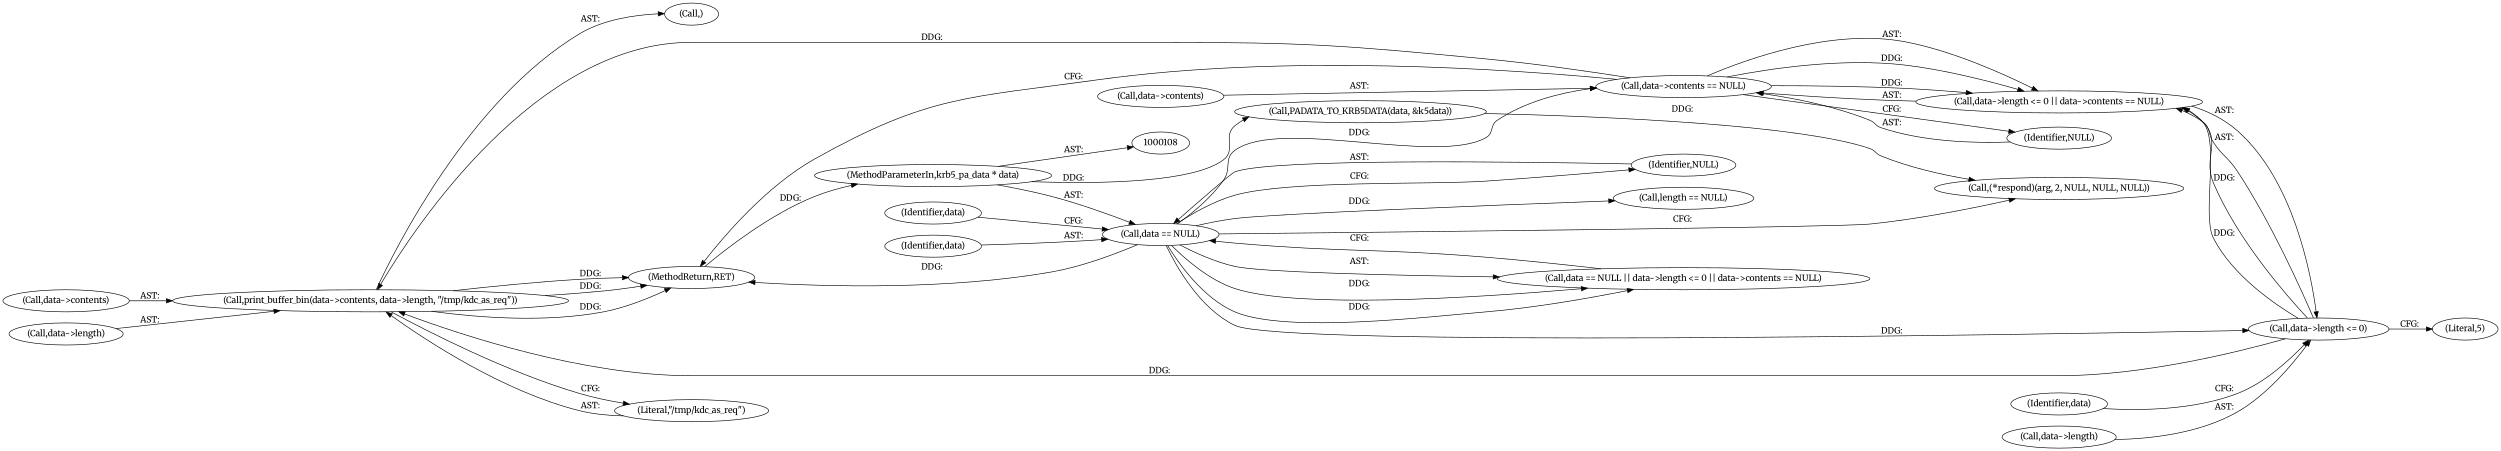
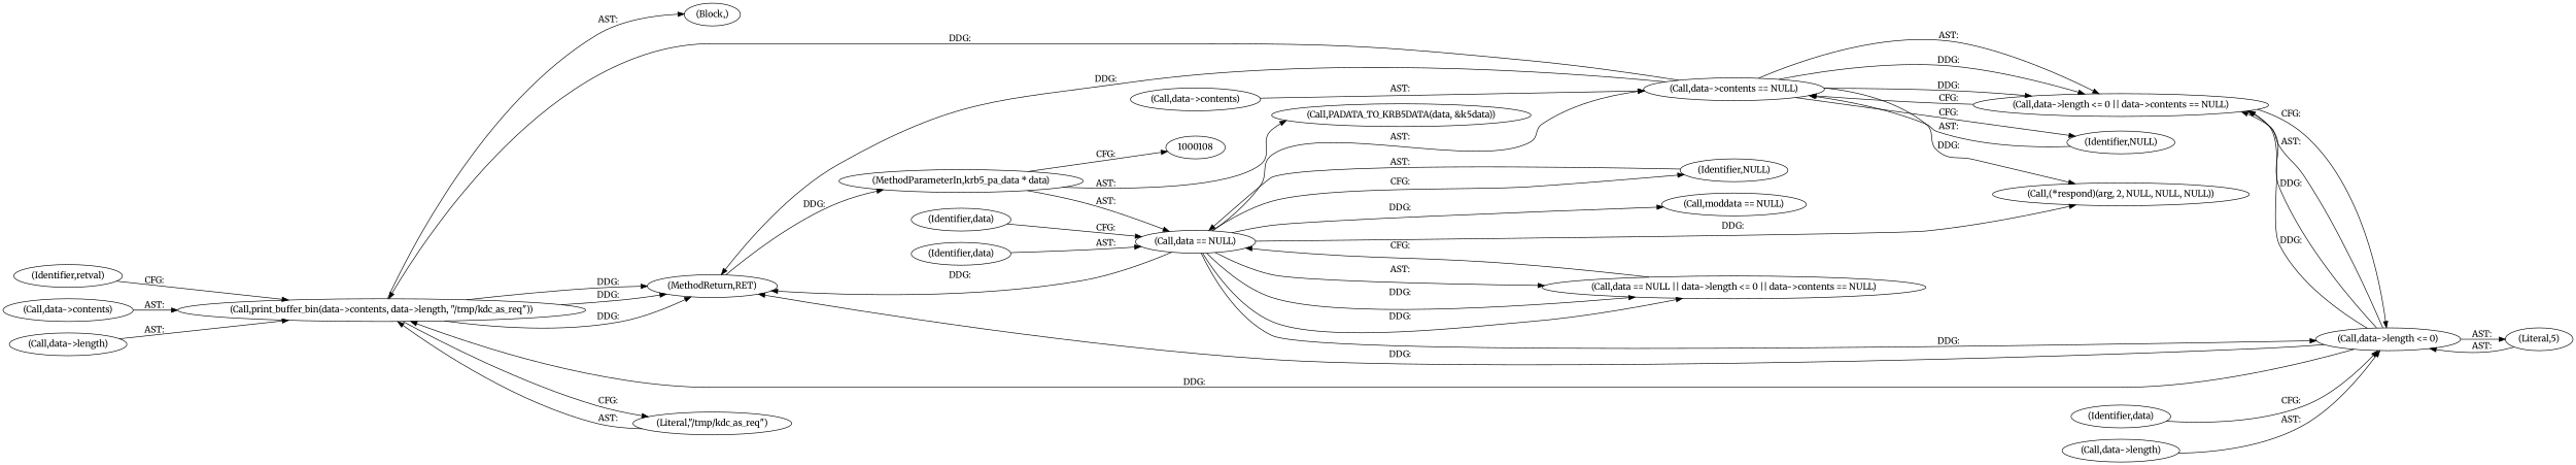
  digraph {
    fontname=Merriweather
    rankdir=LR
    node [fontname=Merriweather]
    edge [fontname=Merriweather]
    n1 [label="(Call,print_buffer_bin(data->contents, data->length, \"/tmp/kdc_as_req\"))"]
-   n2 [label="(Call,)"]
+   n2 [label="(Block,)"]
    n3 [label="(MethodReturn,RET)"]
    n4 [label="(Literal,\"/tmp/kdc_as_req\")"]
    n5 [label="(MethodParameterIn,krb5_pa_data * data)"]
    n6 [label="(Call,data->contents == NULL)"]
    n7 [label="(Call,(*respond)(arg, 2, NULL, NULL, NULL))"]
    n8 [label="(Identifier,NULL)"]
    n9 [label="(Call,data->length <= 0 || data->contents == NULL)"]
    n10 [label="(Call,data->length <= 0)"]
-   n11 [label="(Call,length == NULL)"]
+   n11 [label="(Call,moddata == NULL)"]
    n12 [label="(Call,data == NULL)"]
    n13 [label="(Call,data == NULL || data->length <= 0 || data->contents == NULL)"]
    n14 [label="(Identifier,NULL)"]
    n15 [label="(Call,PADATA_TO_KRB5DATA(data, &k5data))"]
    1000108
    n17 [label="(Literal,5)"]
    n18 [label="(Identifier,data)"]
+   n19 [label="(Identifier,retval)"]
    n20 [label="(Call,data->length)"]
    n21 [label="(Identifier,data)"]
    n22 [label="(Identifier,data)"]
    n23 [label="(Call,data->contents)"]
    n24 [label="(Call,data->contents)"]
    n25 [label="(Call,data->length)"]
    n1 -> n2 [label="AST: "]
    n1 -> n3 [label="DDG: "]
    n1 -> n3 [label="DDG: "]
    n1 -> n3 [label="DDG: "]
    n1 -> n4 [label="CFG: "]
    n3 -> n5 [label="DDG: "]
    n4 -> n1 [label="AST: "]
    n5 -> n12 [label="AST: "]
-   n5 -> n15 [label="DDG: "]
-   n5 -> 1000108 [label="AST: "]
+   n5 -> n15 [label="AST: "]
+   n5 -> 1000108 [label="CFG: "]
    n6 -> n1 [label="DDG: "]
-   n6 -> n3 [label="CFG: "]
-   n15 -> n7 [label="DDG: "]
+   n6 -> n3 [label="DDG: "]
+   n6 -> n7 [label="DDG: "]
    n6 -> n8 [label="CFG: "]
    n6 -> n9 [label="AST: "]
    n6 -> n9 [label="DDG: "]
    n6 -> n9 [label="DDG: "]
    n8 -> n6 [label="AST: "]
-   n9 -> n6 [label="AST: "]
-   n9 -> n10 [label="AST: "]
+   n9 -> n6 [label="CFG: "]
+   n9 -> n10 [label="CFG: "]
    n10 -> n1 [label="DDG: "]
+   n10 -> n3 [label="DDG: "]
    n10 -> n9 [label="AST: "]
    n10 -> n9 [label="DDG: "]
    n10 -> n9 [label="DDG: "]
-   n10 -> n17 [label="CFG: "]
+   n10 -> n17 [label="AST: "]
    n12 -> n3 [label="DDG: "]
-   n12 -> n6 [label="DDG: "]
-   n12 -> n7 [label="CFG: "]
+   n12 -> n6 [label="AST: "]
+   n12 -> n7 [label="DDG: "]
    n12 -> n10 [label="DDG: "]
    n12 -> n11 [label="DDG: "]
    n12 -> n13 [label="AST: "]
    n12 -> n13 [label="DDG: "]
    n12 -> n13 [label="DDG: "]
    n12 -> n14 [label="CFG: "]
    n13 -> n12 [label="CFG: "]
    n14 -> n12 [label="AST: "]
+   n17 -> n10 [label="AST: "]
    n18 -> n10 [label="CFG: "]
+   n19 -> n1 [label="CFG: "]
    n20 -> n10 [label="AST: "]
    n21 -> n12 [label="AST: "]
    n22 -> n12 [label="CFG: "]
    n23 -> n6 [label="AST: "]
    n24 -> n1 [label="AST: "]
    n25 -> n1 [label="AST: "]
  }
